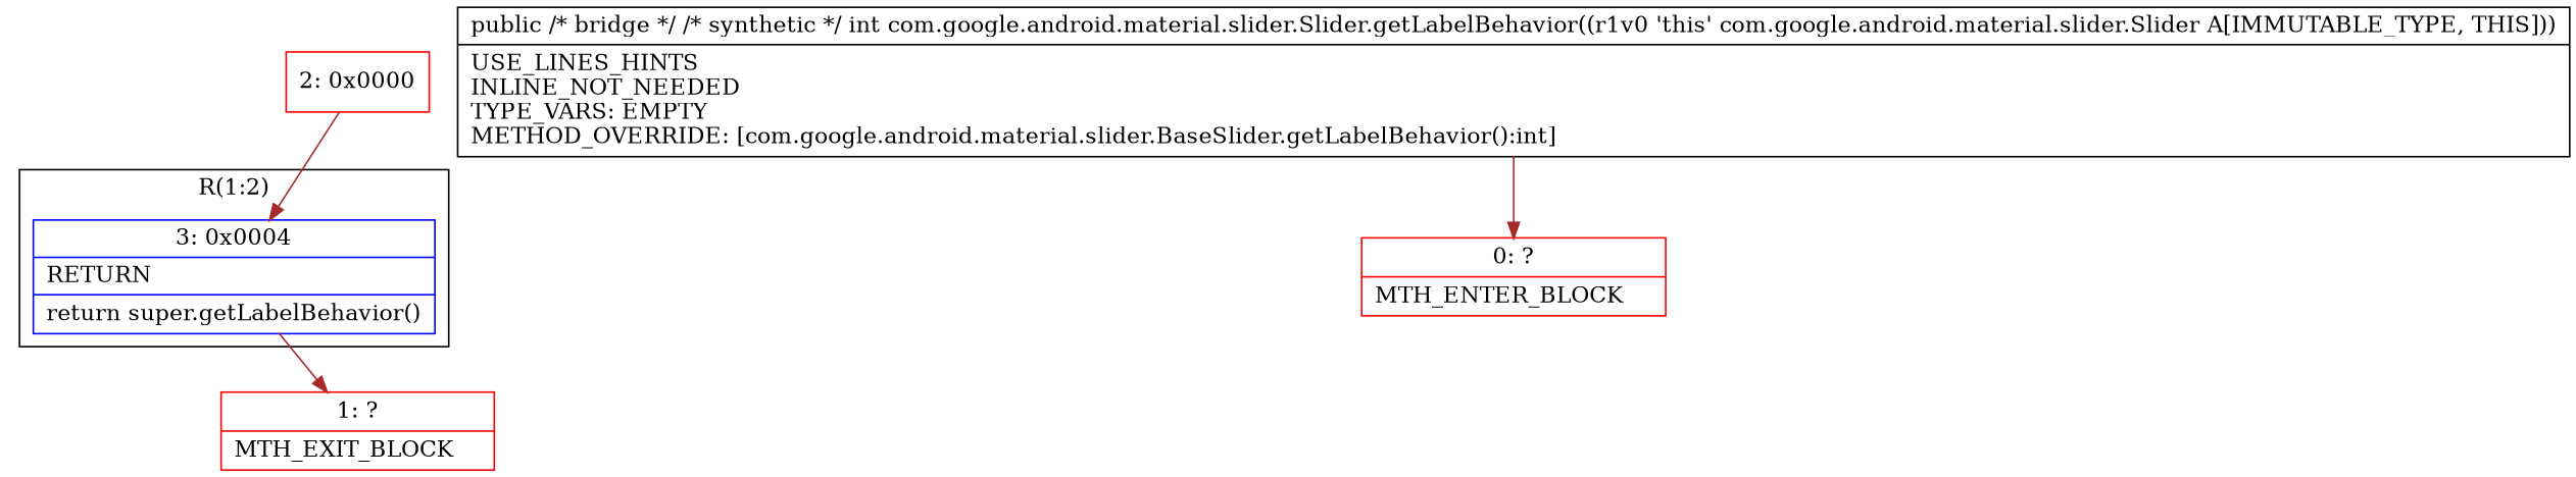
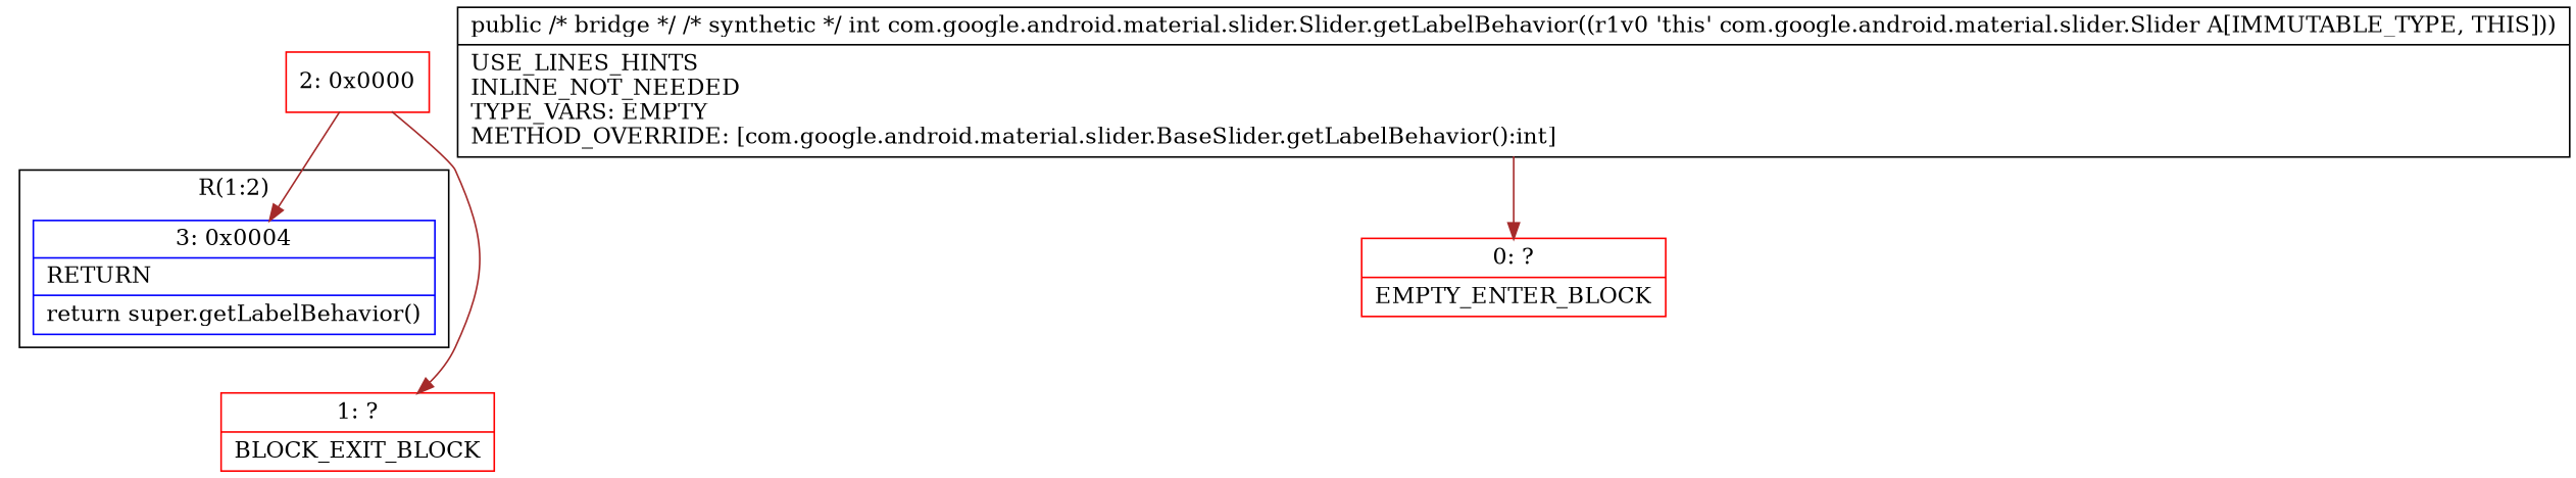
  digraph {
    node [color=red shape=record]
    edge [color=brown]
    n1 [color=blue label="{3\:\ 0x0004|RETURN\l|return super.getLabelBehavior()\l}"]
-   n2 [label="{1\:\ ?|MTH_EXIT_BLOCK\l}"]
-   n3 [label="{0\:\ ?|MTH_ENTER_BLOCK\l}"]
+   n2 [label="{1\:\ ?|BLOCK_EXIT_BLOCK\l}"]
+   n3 [label="{0\:\ ?|EMPTY_ENTER_BLOCK\l}"]
    n4 [label="{2\:\ 0x0000}"]
    n5 [label="{public \/* bridge *\/ \/* synthetic *\/ int com.google.android.material.slider.Slider.getLabelBehavior((r1v0 'this' com.google.android.material.slider.Slider A[IMMUTABLE_TYPE, THIS]))  | USE_LINES_HINTS\lINLINE_NOT_NEEDED\lTYPE_VARS: EMPTY\lMETHOD_OVERRIDE: [com.google.android.material.slider.BaseSlider.getLabelBehavior():int]\l}" color=""]
    subgraph cluster_1 {
      label="R(1:2)"
      n1
    }
-   n1 -> n2
+   n4 -> n2
    n4 -> n1
    n5 -> n3
  }
